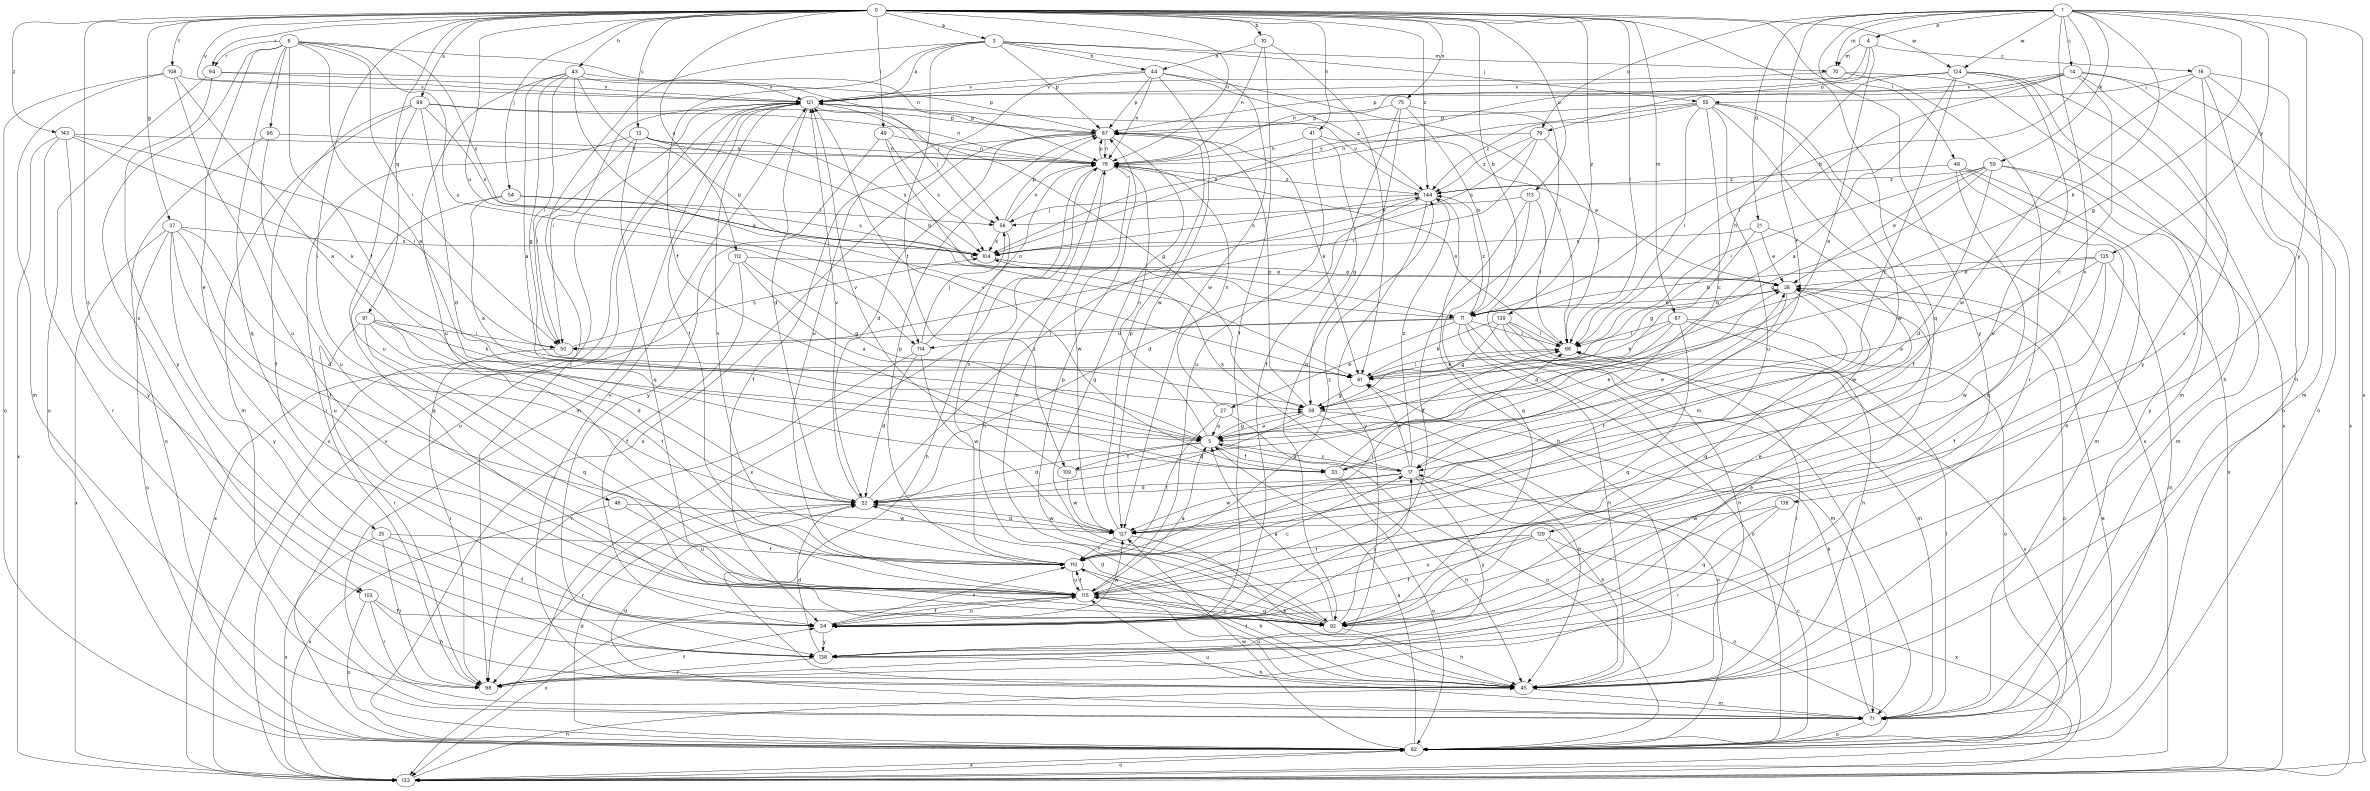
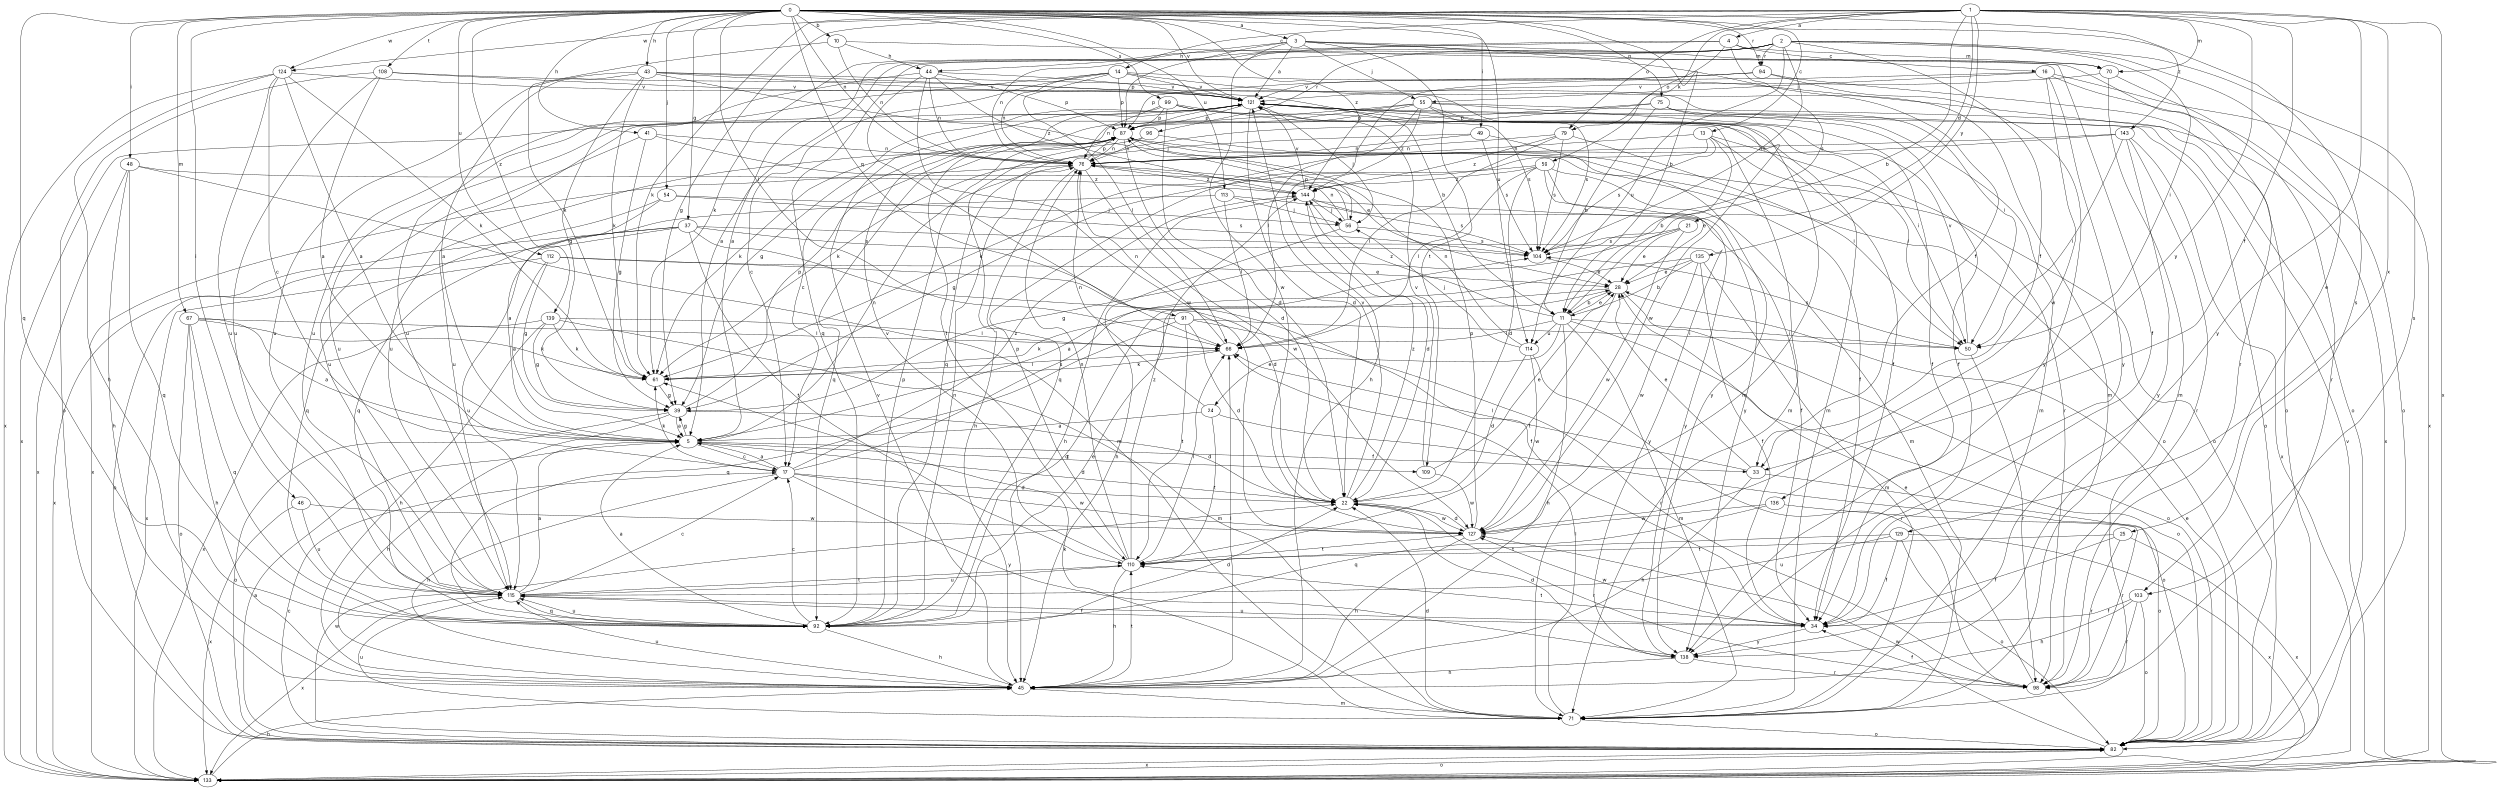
  strict digraph {
    fontname=Inter
    node [fontname=Inter]
    edge [fontname=Inter]
    0
    3
    10
    11
    13
    37
    41
    43
    46
    48
    49
    54
    66
    67
    75
    76
    91
    92
    94
    99
    103
    108
    112
    113
    114
    121
    124
    139
    143
    144
    33
    70
    44
    55
    87
    98
    109
    127
    61
    34
    50
-   27
+   27 [label=24]
    28
    45
    71
    82
    104
    133
    138
    22
    115
    110
    39
    5
    56
    17
    1
    4
    14
    21
    59
    79
    129
    135
    136
    16
-   2 [label=6]
+   2
    25
    96
    0 -> 3 [label=a]
    0 -> 10 [label=b]
    0 -> 11 [label=b]
    0 -> 13 [label=c]
    0 -> 37 [label=g]
    0 -> 41 [label=h]
    0 -> 43 [label=h]
    0 -> 46 [label=i]
    0 -> 48 [label=i]
    0 -> 49 [label=i]
    0 -> 54 [label=j]
    0 -> 66 [label=l]
    0 -> 67 [label=m]
    0 -> 75 [label=n]
    0 -> 76 [label=n]
    0 -> 91 [label=q]
    0 -> 92 [label=q]
    0 -> 94 [label=r]
    0 -> 99 [label=s]
    0 -> 103 [label=s]
    0 -> 108 [label=t]
    0 -> 112 [label=u]
    0 -> 113 [label=u]
    0 -> 114 [label=u]
    0 -> 121 [label=v]
    0 -> 124 [label=w]
    0 -> 139 [label=z]
    0 -> 143 [label=z]
    0 -> 144 [label=z]
    3 -> 121 [label=a]
    3 -> 33 [label=f]
    3 -> 70 [label=m]
    3 -> 44 [label=h]
    3 -> 55 [label=j]
    3 -> 87 [label=p]
    3 -> 98 [label=r]
    3 -> 109 [label=t]
    3 -> 127 [label=w]
    10 -> 76 [label=n]
    10 -> 44 [label=h]
    10 -> 61 [label=k]
    10 -> 34 [label=f]
    11 -> 66 [label=l]
    11 -> 114 [label=u]
    11 -> 144 [label=z]
    11 -> 50 [label=i]
    11 -> 27 [label=e]
    11 -> 28 [label=e]
    11 -> 45 [label=h]
    11 -> 71 [label=m]
    11 -> 82 [label=o]
    13 -> 11 [label=b]
    13 -> 76 [label=n]
    13 -> 92 [label=q]
    13 -> 98 [label=r]
    13 -> 50 [label=i]
    13 -> 104 [label=s]
    37 -> 82 [label=o]
    37 -> 104 [label=s]
    37 -> 133 [label=x]
    37 -> 138 [label=y]
    37 -> 22 [label=d]
    37 -> 115 [label=u]
    37 -> 110 [label=t]
    41 -> 76 [label=n]
    41 -> 28 [label=e]
    41 -> 115 [label=u]
    41 -> 39 [label=g]
    43 -> 11 [label=b]
    43 -> 121 [label=v]
    43 -> 61 [label=k]
    43 -> 50 [label=i]
    43 -> 115 [label=u]
    43 -> 39 [label=g]
    43 -> 5 [label=a]
    43 -> 56 [label=j]
    46 -> 127 [label=w]
    46 -> 133 [label=x]
    46 -> 115 [label=u]
    48 -> 92 [label=q]
    48 -> 144 [label=z]
    48 -> 45 [label=h]
    48 -> 71 [label=m]
    48 -> 133 [label=x]
    49 -> 76 [label=n]
    49 -> 61 [label=k]
    49 -> 104 [label=s]
    49 -> 138 [label=y]
    54 -> 92 [label=q]
    54 -> 104 [label=s]
    54 -> 5 [label=a]
    54 -> 56 [label=j]
    66 -> 76 [label=n]
    66 -> 61 [label=k]
    67 -> 66 [label=l]
    67 -> 92 [label=q]
    67 -> 61 [label=k]
    67 -> 45 [label=h]
    67 -> 82 [label=o]
    67 -> 5 [label=a]
    75 -> 11 [label=b]
    75 -> 92 [label=q]
    75 -> 87 [label=p]
    75 -> 34 [label=f]
    75 -> 71 [label=m]
    76 -> 144 [label=z]
    76 -> 87 [label=p]
    76 -> 127 [label=w]
    76 -> 45 [label=h]
    76 -> 133 [label=x]
    91 -> 92 [label=q]
    91 -> 98 [label=r]
    91 -> 61 [label=k]
    91 -> 50 [label=i]
    91 -> 22 [label=d]
    91 -> 110 [label=t]
    92 -> 76 [label=n]
    92 -> 87 [label=p]
    92 -> 28 [label=e]
    92 -> 45 [label=h]
    92 -> 22 [label=d]
    92 -> 115 [label=u]
    92 -> 5 [label=a]
    92 -> 17 [label=c]
    94 -> 121 [label=v]
    94 -> 87 [label=p]
    94 -> 82 [label=o]
    94 -> 138 [label=y]
    99 -> 76 [label=n]
    99 -> 87 [label=p]
    99 -> 34 [label=f]
    99 -> 71 [label=m]
    99 -> 104 [label=s]
    99 -> 22 [label=d]
    99 -> 115 [label=u]
    103 -> 98 [label=r]
    103 -> 34 [label=f]
    103 -> 45 [label=h]
    103 -> 82 [label=o]
    108 -> 121 [label=v]
    108 -> 71 [label=m]
    108 -> 82 [label=o]
    108 -> 115 [label=u]
    108 -> 5 [label=a]
    112 -> 34 [label=f]
    112 -> 28 [label=e]
    112 -> 133 [label=x]
    112 -> 39 [label=g]
    112 -> 5 [label=a]
    113 -> 66 [label=l]
    113 -> 92 [label=q]
    113 -> 34 [label=f]
    113 -> 56 [label=j]
    114 -> 76 [label=n]
    114 -> 98 [label=r]
    114 -> 127 [label=w]
    114 -> 22 [label=d]
    114 -> 56 [label=j]
    121 -> 87 [label=p]
    121 -> 50 [label=i]
    121 -> 71 [label=m]
    121 -> 82 [label=o]
    121 -> 133 [label=x]
    121 -> 22 [label=d]
    121 -> 110 [label=t]
    121 -> 39 [label=g]
    121 -> 56 [label=j]
    124 -> 121 [label=v]
-   124 -> 61 [label=h]
+   124 -> 61 [label=k]
    124 -> 45 [label=h]
    124 -> 133 [label=x]
    124 -> 115 [label=u]
    124 -> 5 [label=a]
    124 -> 17 [label=c]
    139 -> 66 [label=l]
    139 -> 61 [label=k]
    139 -> 45 [label=h]
    139 -> 71 [label=m]
    139 -> 133 [label=x]
    139 -> 39 [label=g]
    143 -> 76 [label=n]
    143 -> 98 [label=r]
    143 -> 61 [label=k]
    143 -> 50 [label=i]
    143 -> 133 [label=x]
    143 -> 138 [label=y]
    144 -> 121 [label=v]
    144 -> 45 [label=h]
    144 -> 104 [label=s]
    144 -> 138 [label=y]
    144 -> 22 [label=d]
    144 -> 56 [label=j]
    33 -> 66 [label=l]
    33 -> 28 [label=e]
    33 -> 45 [label=h]
    33 -> 82 [label=o]
    70 -> 121 [label=v]
    70 -> 98 [label=r]
    70 -> 71 [label=m]
    44 -> 66 [label=l]
    44 -> 76 [label=n]
    44 -> 121 [label=v]
    44 -> 144 [label=z]
    44 -> 87 [label=p]
    44 -> 127 [label=w]
    44 -> 115 [label=u]
    55 -> 66 [label=l]
    55 -> 144 [label=z]
    55 -> 87 [label=p]
    55 -> 127 [label=w]
    55 -> 34 [label=f]
    55 -> 104 [label=s]
    55 -> 133 [label=x]
    55 -> 115 [label=u]
    55 -> 17 [label=c]
    87 -> 76 [label=n]
    87 -> 92 [label=q]
    87 -> 61 [label=k]
    87 -> 34 [label=f]
    87 -> 82 [label=o]
    87 -> 22 [label=d]
    98 -> 34 [label=f]
    98 -> 28 [label=e]
    109 -> 121 [label=v]
    109 -> 127 [label=w]
    109 -> 28 [label=e]
    127 -> 87 [label=p]
    127 -> 45 [label=h]
    127 -> 22 [label=d]
    127 -> 110 [label=t]
    61 -> 66 [label=l]
    61 -> 39 [label=g]
    34 -> 127 [label=w]
    34 -> 138 [label=y]
    34 -> 115 [label=u]
    34 -> 110 [label=t]
-   33 -> 121 [label=v]
+   50 -> 121 [label=v]
    50 -> 98 [label=r]
    50 -> 104 [label=s]
    27 -> 76 [label=n]
    27 -> 82 [label=o]
    27 -> 110 [label=t]
    27 -> 5 [label=a]
    28 -> 11 [label=b]
    28 -> 92 [label=q]
    28 -> 82 [label=o]
    28 -> 110 [label=t]
    45 -> 66 [label=l]
    45 -> 121 [label=v]
    45 -> 71 [label=m]
    45 -> 115 [label=u]
    45 -> 110 [label=t]
    71 -> 66 [label=l]
    71 -> 61 [label=k]
    71 -> 82 [label=o]
    71 -> 22 [label=d]
    71 -> 115 [label=u]
    82 -> 127 [label=w]
    82 -> 28 [label=e]
    82 -> 133 [label=x]
-   82 -> 22 [label=d]
+   82 -> 22 [label=w]
    82 -> 5 [label=a]
    82 -> 17 [label=c]
    104 -> 28 [label=e]
    133 -> 121 [label=v]
    133 -> 45 [label=h]
    133 -> 82 [label=o]
    138 -> 98 [label=r]
    138 -> 45 [label=h]
    138 -> 22 [label=d]
    22 -> 121 [label=v]
    22 -> 144 [label=z]
    22 -> 98 [label=r]
    22 -> 127 [label=w]
    115 -> 92 [label=q]
    115 -> 34 [label=f]
    115 -> 133 [label=x]
    115 -> 110 [label=t]
    115 -> 5 [label=a]
    115 -> 17 [label=c]
    110 -> 66 [label=l]
    110 -> 76 [label=n]
    110 -> 121 [label=v]
    110 -> 144 [label=z]
    110 -> 87 [label=p]
    110 -> 45 [label=h]
    110 -> 115 [label=u]
    39 -> 87 [label=p]
    39 -> 45 [label=h]
    39 -> 82 [label=o]
    39 -> 22 [label=d]
    39 -> 5 [label=a]
    5 -> 76 [label=n]
    5 -> 33 [label=f]
    5 -> 109 [label=t]
    5 -> 22 [label=d]
    5 -> 39 [label=g]
    5 -> 17 [label=c]
    56 -> 76 [label=n]
    56 -> 87 [label=p]
    56 -> 45 [label=h]
    56 -> 104 [label=s]
    17 -> 144 [label=z]
    17 -> 127 [label=w]
    17 -> 61 [label=k]
    17 -> 45 [label=h]
    17 -> 104 [label=s]
    17 -> 138 [label=y]
    17 -> 22 [label=d]
    17 -> 5 [label=a]
    1 -> 11 [label=b]
    1 -> 124 [label=w]
    1 -> 33 [label=f]
    1 -> 70 [label=m]
    1 -> 61 [label=k]
    1 -> 133 [label=x]
    1 -> 138 [label=y]
    1 -> 39 [label=g]
    1 -> 4 [label=a]
    1 -> 14 [label=c]
    1 -> 21 [label=d]
    1 -> 59 [label=k]
    1 -> 79 [label=o]
    1 -> 129 [label=x]
    1 -> 135 [label=y]
    1 -> 136 [label=y]
    4 -> 70 [label=m]
+   4 -> 61 [label=k]
    4 -> 104 [label=s]
    4 -> 5 [label=a]
    4 -> 79 [label=o]
    4 -> 16 [label=c]
    14 -> 66 [label=l]
    14 -> 76 [label=n]
    14 -> 121 [label=v]
    14 -> 87 [label=p]
    14 -> 71 [label=m]
    14 -> 82 [label=o]
    14 -> 115 [label=u]
    14 -> 17 [label=c]
    21 -> 127 [label=w]
    21 -> 28 [label=e]
    21 -> 104 [label=s]
    21 -> 39 [label=g]
    59 -> 66 [label=l]
    59 -> 144 [label=z]
    59 -> 28 [label=e]
    59 -> 71 [label=m]
    59 -> 138 [label=y]
    59 -> 22 [label=d]
    59 -> 39 [label=g]
    79 -> 66 [label=l]
    79 -> 76 [label=n]
    79 -> 144 [label=z]
    79 -> 50 [label=i]
    79 -> 104 [label=s]
    129 -> 34 [label=f]
    129 -> 82 [label=o]
    129 -> 133 [label=x]
    129 -> 115 [label=u]
    129 -> 110 [label=t]
    135 -> 11 [label=b]
    135 -> 127 [label=w]
    135 -> 34 [label=f]
    135 -> 28 [label=e]
    135 -> 71 [label=m]
    135 -> 5 [label=a]
    136 -> 92 [label=q]
    136 -> 98 [label=r]
    136 -> 127 [label=w]
    16 -> 55 [label=j]
    16 -> 127 [label=w]
    16 -> 45 [label=h]
    16 -> 82 [label=o]
    16 -> 133 [label=x]
    16 -> 138 [label=y]
    2 -> 76 [label=n]
    2 -> 92 [label=q]
    2 -> 94 [label=r]
    2 -> 103 [label=s]
    2 -> 114 [label=u]
    2 -> 33 [label=f]
    2 -> 50 [label=i]
    2 -> 104 [label=s]
    2 -> 5 [label=a]
    2 -> 25 [label=e]
    2 -> 96 [label=r]
    25 -> 98 [label=r]
    25 -> 34 [label=f]
    25 -> 133 [label=x]
    25 -> 110 [label=t]
    96 -> 76 [label=n]
    96 -> 82 [label=o]
    96 -> 115 [label=u]
  }
